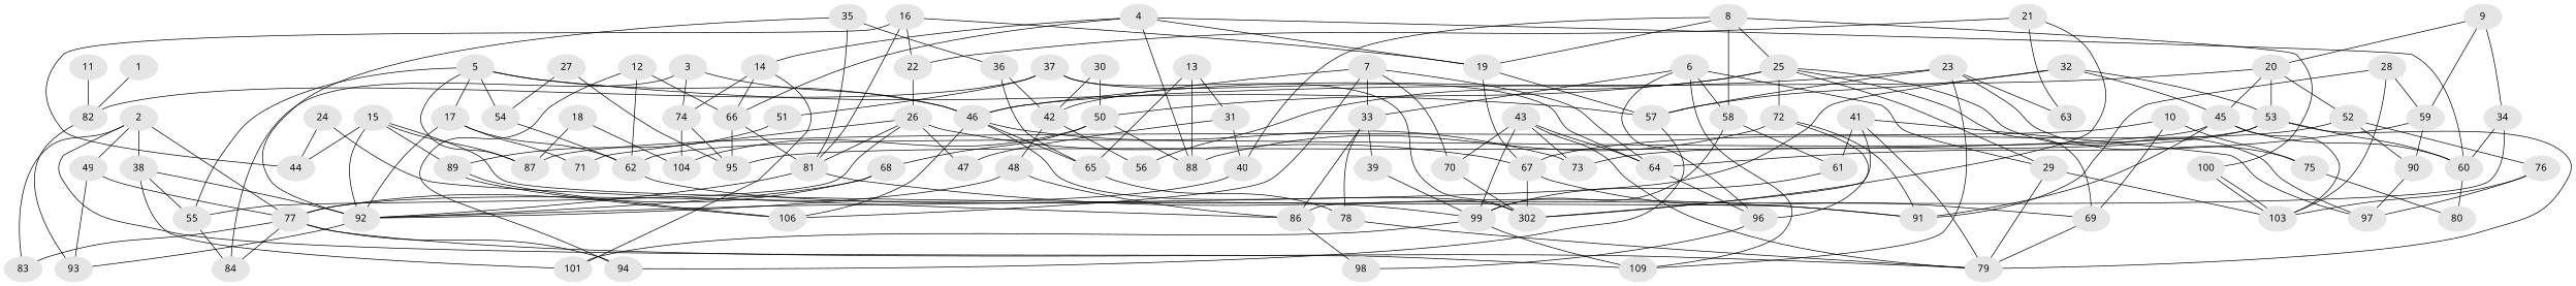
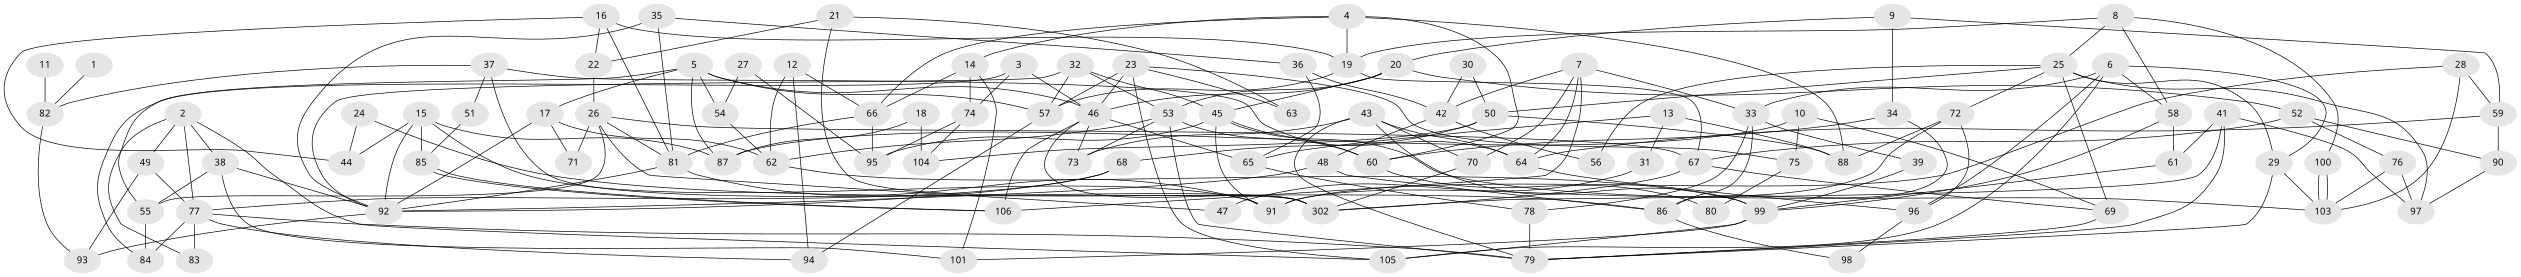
  graph {
    fontname="Noto Sans"
    node [color=gray90 fontname="Noto Sans" style=filled]
    edge [fontname="Noto Sans"]
    1
    82
    18
    87
    104
    50
    88
    68
    93
    2
    38
    49
    77
    83
-   105 [label=109]
+   105
    55
    101
    92
    84
    94
    79
    3
    46
    74
    106
    65
    n27 [label=302]
    73
    95
    4
    14
    19
    60
    66
    57
    67
    80
    81
    5
    17
    54
    62
    71
    6
    29
    33
    58
    96
    103
    86
    39
    78
    99
    61
    98
    7
    42
    64
    70
    56
    48
    8
    25
-   40
    100
    69
    72
    97
    9
    20
    34
    59
    45
    53
    52
    90
    10
    75
    11
    12
    13
    31
    47
    15
    44
-   85 [label=89]
+   85
    91
    16
    22
    26
    21
    63
    23
    24
    27
    28
    30
    32
    35
    36
    37
    51
    41
    43
    76
    1 -- 82
    82 -- 93
    18 -- 87
    18 -- 104
    50 -- 104
    50 -- 88
    50 -- 68
    68 -- 77
    68 -- 92
    2 -- 38
    2 -- 49
    2 -- 77
    2 -- 83
    2 -- 105
    38 -- 55
    38 -- 101
    38 -- 92
    49 -- 93
    49 -- 77
    77 -- 83
    77 -- 84
    77 -- 94
    77 -- 79
    55 -- 84
    92 -- 93
    3 -- 84
    3 -- 46
    3 -- 74
    46 -- 106
    46 -- 65
    46 -- n27
    46 -- 73
    74 -- 104
    74 -- 95
    65 -- 78
    4 -- 88
    4 -- 14
    4 -- 19
    4 -- 60
    4 -- 66
    14 -- 101
    14 -- 74
    14 -- 66
    19 -- 57
    19 -- 67
    60 -- 80
    66 -- 95
    66 -- 81
    57 -- 94
    67 -- n27
    67 -- 69
    81 -- 92
    81 -- 91
    5 -- 87
    5 -- 55
    5 -- 46
    5 -- 57
    5 -- 17
    5 -- 54
    17 -- 92
    17 -- 62
    17 -- 71
    54 -- 62
    62 -- 99
    6 -- 105
    6 -- 29
    6 -- 33
    6 -- 58
    6 -- 96
    29 -- 79
    29 -- 103
    33 -- 86
    33 -- 39
    33 -- 78
    58 -- 99
    58 -- 61
    96 -- 98
    86 -- 98
    39 -- 99
    78 -- 79
    99 -- 105
    99 -- 101
    61 -- 99
    7 -- 106
    7 -- 33
    7 -- 42
    7 -- 64
    7 -- 70
    42 -- 56
    42 -- 48
    64 -- 96
    70 -- n27
    48 -- 92
    48 -- 86
    8 -- 19
    8 -- 58
    8 -- 25
-   8 -- 40
    8 -- 100
    25 -- 50
    25 -- 29
    25 -- 56
    25 -- 69
    25 -- 72
    25 -- 97
-   40 -- 77
    100 -- 103
    100 -- 103
    69 -- 79
    72 -- 88
    72 -- 96
    72 -- 91
    9 -- 20
    9 -- 34
    9 -- 59
    20 -- 46
    20 -- 45
    20 -- 53
    20 -- 52
    34 -- 60
    34 -- 86
    59 -- 64
    59 -- 90
    45 -- 95
    45 -- 60
    45 -- 103
    45 -- 91
    53 -- 79
    53 -- 73
    53 -- 60
    53 -- 62
    52 -- 67
    52 -- 90
    52 -- 76
    90 -- 97
    10 -- 87
    10 -- 69
    10 -- 75
    75 -- 80
    11 -- 82
    12 -- 94
    12 -- 66
    12 -- 62
    13 -- 88
    13 -- 65
    13 -- 31
-   31 -- 40
    31 -- 47
    15 -- 87
    15 -- 92
    15 -- 44
    15 -- 85
    15 -- 91
    85 -- 106
    85 -- 106
    16 -- 19
    16 -- 81
    16 -- 44
    16 -- 22
    22 -- 26
    26 -- 55
    26 -- 67
    26 -- 81
    26 -- 71
    26 -- 47
    21 -- n27
    21 -- 22
    21 -- 63
    23 -- 105
    23 -- 46
    23 -- 57
    23 -- 75
    23 -- 63
    24 -- 86
    24 -- 44
    27 -- 95
    27 -- 54
    28 -- 103
    28 -- 59
    28 -- 91
    30 -- 50
    30 -- 42
    32 -- 92
    32 -- 57
    32 -- 45
    32 -- 53
    35 -- 92
    35 -- 81
    35 -- 36
    36 -- 65
    36 -- 42
    37 -- 82
    37 -- n27
    37 -- 64
    37 -- 51
    51 -- 85
    41 -- 79
    41 -- n27
    41 -- 61
    41 -- 97
    43 -- 79
    43 -- 73
    43 -- 99
    43 -- 64
    43 -- 70
    76 -- 103
    76 -- 97
  }
